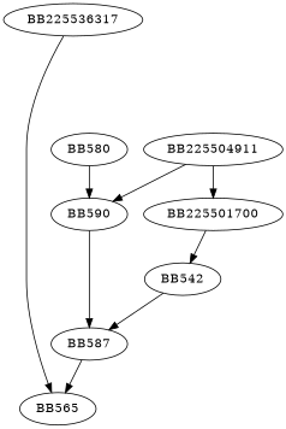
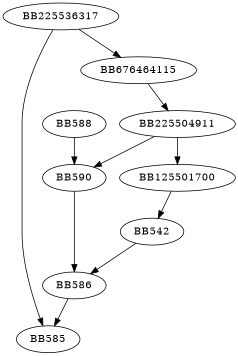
  digraph {
    BB225536317
-   BB585 [label=BB565]
+   BB585
+   BB676464115
    n4 [label=BB225504911]
-   BB587
-   BB588 [label=BB580]
+   BB587 [label=BB586]
+   BB588
    BB590
-   BB225501700
+   BB225501700 [label=BB125501700]
    n9 [label=BB542]
    BB225536317 -> BB585
+   BB225536317 -> BB676464115
+   BB676464115 -> n4
    n4 -> BB590
    n4 -> BB225501700
    BB587 -> BB585
    BB588 -> BB590
    BB590 -> BB587
    BB225501700 -> n9
    n9 -> BB587
  }
